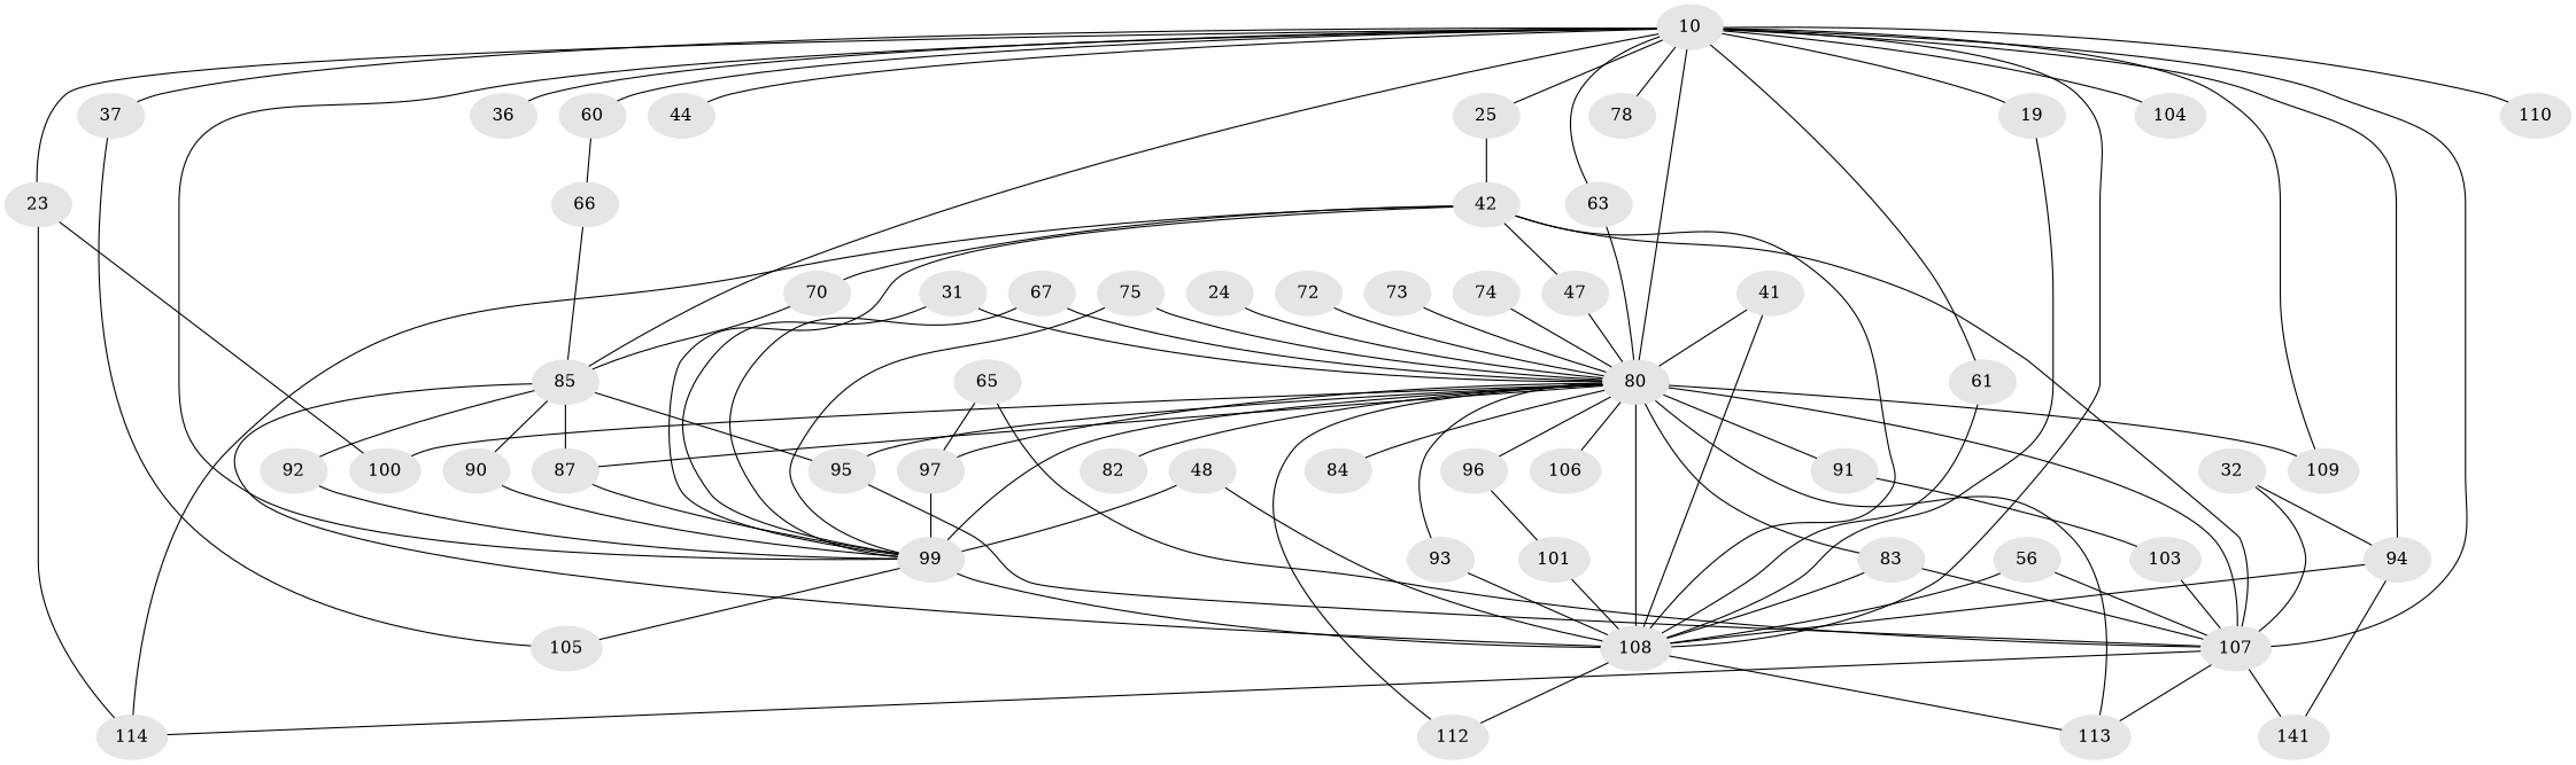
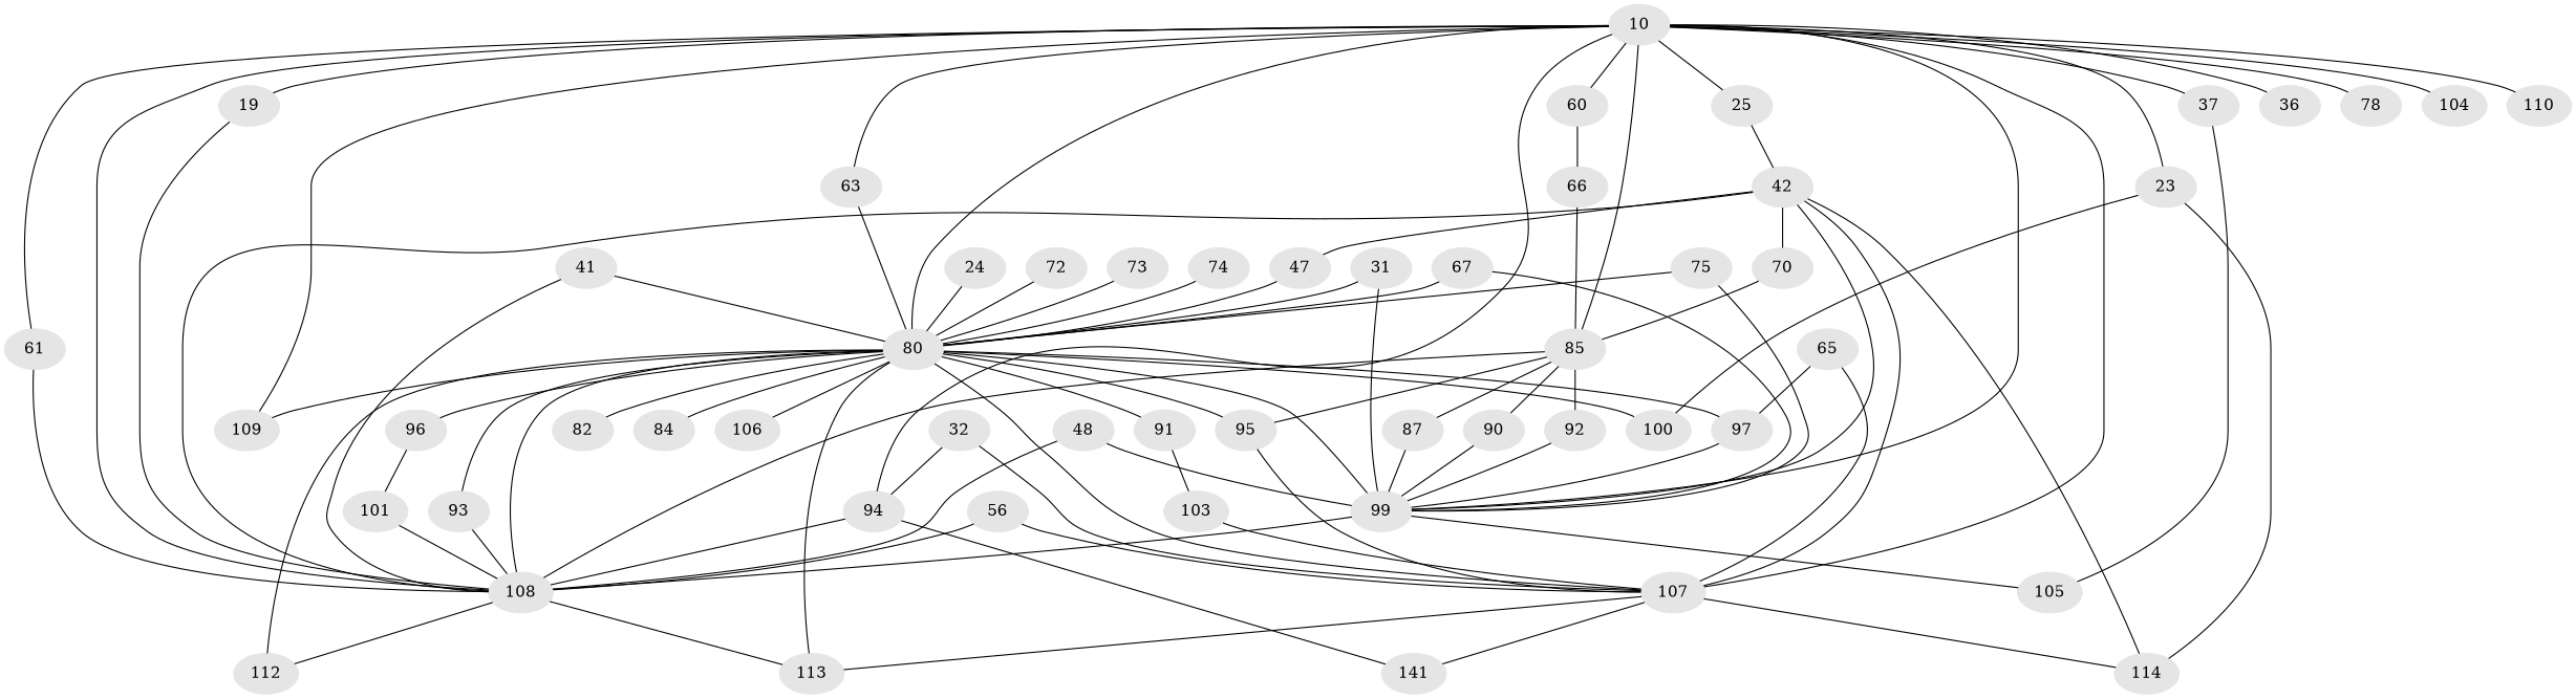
  graph {
    node [color=gray90 style=filled]
    10 [super="+9"]
    19
    23
    25
    36
    37
-   44
    60
    61
    63
    78
    80 [super="+33+46+53+3+64+27"]
    85 [super="+43+54"]
    94 [super="+12"]
    99 [super="+28+6"]
    104
    107 [super="+38+102+68+98+52"]
    108 [super="+62+86+8"]
    109
    110
    100
    114 [super="+88"]
    42 [super="+15"]
    105
    66
    97 [super="+16"]
    82 [super="+57"]
-   83 [super="+21+11"]
    84
    87 [super="+18"]
    91 [super="+34"]
    93
    95 [super="+71"]
    96
    106 [super="+26"]
    112
    113 [super="+22+59+89"]
    90
    92
    n40 [label=141]
    24
    47
    70
    31
    32
    41
    48
    56
    65
    67
    72
    73 [super="+13"]
    74
    75
    103
    101
    10 -- 19 [weight=2]
    10 -- 23 [weight=2]
    10 -- 25
    10 -- 36 [weight=2]
    10 -- 37 [weight=2]
-   10 -- 44 [weight=2]
    10 -- 60 [weight=2]
    10 -- 61
    10 -- 63
    10 -- 78
    10 -- 80 [weight=13]
    10 -- 85 [weight=3]
    10 -- 94
    10 -- 99 [weight=6]
    10 -- 104 [weight=2]
    10 -- 107 [weight=7]
    10 -- 108 [weight=6]
    10 -- 109
    10 -- 110 [weight=2]
    19 -- 108
    23 -- 100
    23 -- 114
    25 -- 42
    37 -- 105
    60 -- 66
    61 -- 108
    63 -- 80
    80 -- 99 [weight=8]
    80 -- 107 [weight=4]
    80 -- 108 [weight=10]
    80 -- 109
    80 -- 100
    80 -- 97
    80 -- 82 [weight=4]
-   80 -- 83
    80 -- 84 [weight=2]
-   80 -- 87
    80 -- 91 [weight=5]
    80 -- 93
    80 -- 95
    80 -- 96 [weight=2]
    80 -- 106 [weight=3]
    80 -- 112
    80 -- 113 [weight=3]
    85 -- 108 [weight=2]
    85 -- 87
    85 -- 95
    85 -- 90
    85 -- 92
    94 -- 108 [weight=2]
    94 -- n40
    99 -- 108 [weight=6]
    99 -- 105
    107 -- 114
    107 -- 113
    107 -- n40
    108 -- 112
    108 -- 113 [weight=2]
    42 -- 99
    42 -- 107
    42 -- 108 [weight=2]
    42 -- 114 [weight=2]
    42 -- 47
    42 -- 70
    66 -- 85
    97 -- 99 [weight=3]
-   83 -- 107 [weight=2]
-   83 -- 108 [weight=4]
    87 -- 99
    91 -- 103
    93 -- 108
    95 -- 107
    96 -- 101
    90 -- 99
    92 -- 99
    24 -- 80 [weight=2]
    47 -- 80
    70 -- 85
    31 -- 80
    31 -- 99
    32 -- 94
    32 -- 107
    41 -- 80
    41 -- 108
    48 -- 99
    48 -- 108
    56 -- 107
    56 -- 108
    65 -- 107
    65 -- 97
    67 -- 80
    67 -- 99
    72 -- 80 [weight=2]
    73 -- 80 [weight=3]
    74 -- 80 [weight=2]
    75 -- 80
    75 -- 99
    103 -- 107
    101 -- 108
  }
